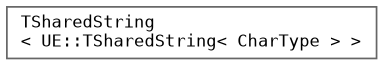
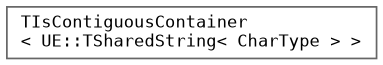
  digraph {
    rankdir=LR
    fontname="DejaVu Sans Mono"
-   n1 [color=grey40 fillcolor=white fontname="DejaVu Sans Mono" fontsize=10 height=0.2 label="TSharedString\l\< UE::TSharedString\< CharType \> \>" shape=box style=filled width=0.4]
+   n1 [color=grey40 fillcolor=white fontname="DejaVu Sans Mono" fontsize=10 height=0.2 label="TIsContiguousContainer\l\< UE::TSharedString\< CharType \> \>" shape=box style=filled width=0.4]
  }
